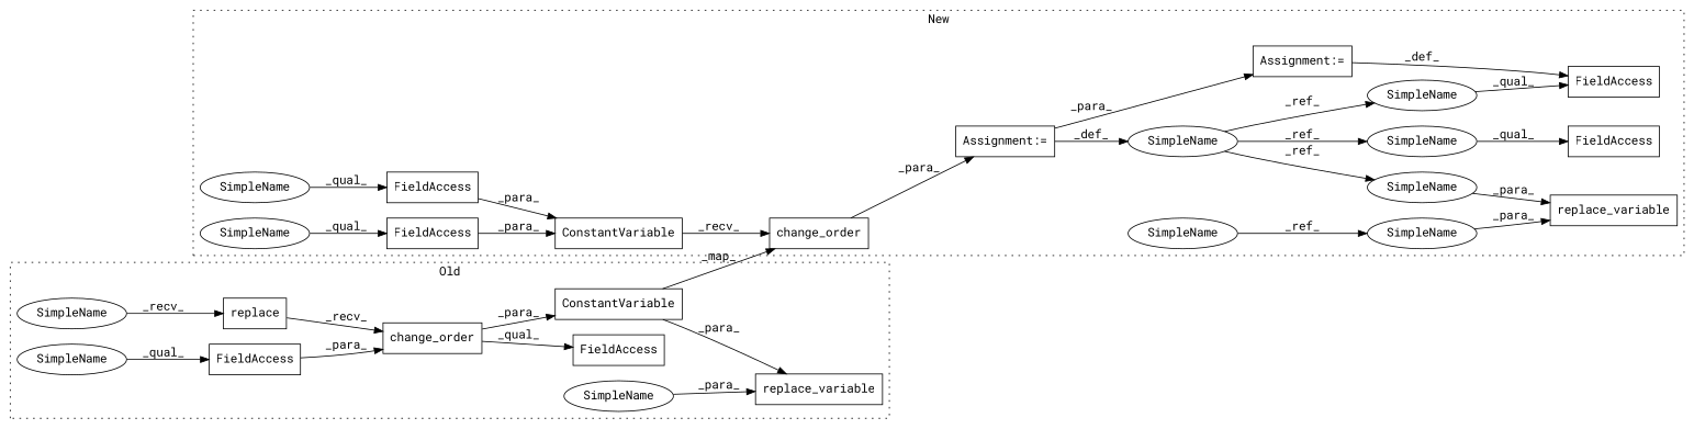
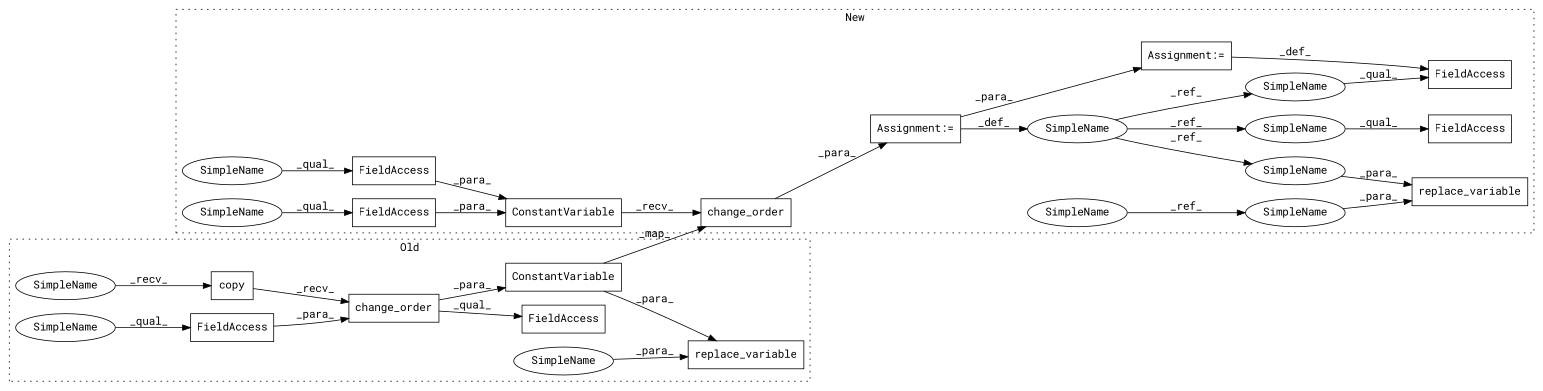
  digraph {
    rankdir=LR
    fontname="Roboto Mono"
    node [a=42 l=1 s=537 shape=box fontname="Roboto Mono"]
    edge [fontname="Roboto Mono"]
    n1 [a=32 l="13,1" label=change_order s="524,544"]
    n2 [a=22 l=7 label=FieldAccess]
    n3 [a=32 l="17,1" label=ConstantVariable s="486,559"]
    n4 [a=32 l="17,1" label=replace_variable s="461,560"]
    n5 [a=22 l=36 label=FieldAccess s=514]
-   n6 [a=32 l=6 label=replace s=517]
+   n6 [a=32 l=6 label=copy s=517]
    n7 [l=2 label=SimpleName s=514 shape=ellipse]
    n8 [label=SimpleName s=484 shape=ellipse]
    n9 [label=SimpleName shape=ellipse]
    n10 [a=32 l="17,1" label=replace_variable s="583,613"]
    n11 [a=32 l="13,1" label=change_order s="504,524"]
    n12 [label=SimpleName s=415 shape=ellipse]
    n13 [a=32 l="17,1" label=ConstantVariable s="469,502"]
    n14 [l=5 label=SimpleName s=463 shape=ellipse]
    n15 [a=22 l=10 label=FieldAccess s=553]
    n16 [a=22 l=8 label=FieldAccess s=494]
    n17 [a=22 l=10 label=FieldAccess s=531]
    n18 [a=22 l=7 label=FieldAccess s=486]
    n19 [a=7 label="Assignment:=" s=468]
    n20 [a=7 label="Assignment:=" s=541]
    n21 [label=SimpleName s=606 shape=ellipse]
    n22 [l=2 label=SimpleName s=494 shape=ellipse]
    n23 [l=2 label=SimpleName s=486 shape=ellipse]
    n24 [l=5 label=SimpleName s=608 shape=ellipse]
    n25 [l=5 label=SimpleName s=531 shape=ellipse]
    n26 [l=5 label=SimpleName s=553 shape=ellipse]
    subgraph cluster_1 {
      label=Old
      style=dotted
      n1
      n2
      n3
      n4
      n5
      n6
      n7
      n8
      n9
    }
    subgraph cluster_2 {
      label=New
      style=dotted
      n10
      n11
      n12
      n13
      n14
      n15
      n16
      n17
      n18
      n19
      n20
      n21
      n22
      n23
      n24
      n25
      n26
    }
    n1 -> n3 [label=_para_]
    n1 -> n5 [label=_qual_]
    n2 -> n1 [label=_para_]
    n3 -> n4 [label=_para_]
    n3 -> n11 [label=_map_]
    n6 -> n1 [label=_recv_]
    n7 -> n6 [label=_recv_]
    n8 -> n4 [label=_para_]
    n9 -> n2 [label=_qual_]
    n11 -> n19 [label=_para_]
    n12 -> n21 [label=_ref_]
    n13 -> n11 [label=_recv_]
    n14 -> n24 [label=_ref_]
    n14 -> n25 [label=_ref_]
    n14 -> n26 [label=_ref_]
    n16 -> n13 [label=_para_]
    n18 -> n13 [label=_para_]
    n19 -> n14 [label=_def_]
    n19 -> n20 [label=_para_]
    n20 -> n17 [label=_def_]
    n21 -> n10 [label=_para_]
    n22 -> n16 [label=_qual_]
    n23 -> n18 [label=_qual_]
    n24 -> n10 [label=_para_]
    n25 -> n17 [label=_qual_]
    n26 -> n15 [label=_qual_]
  }
